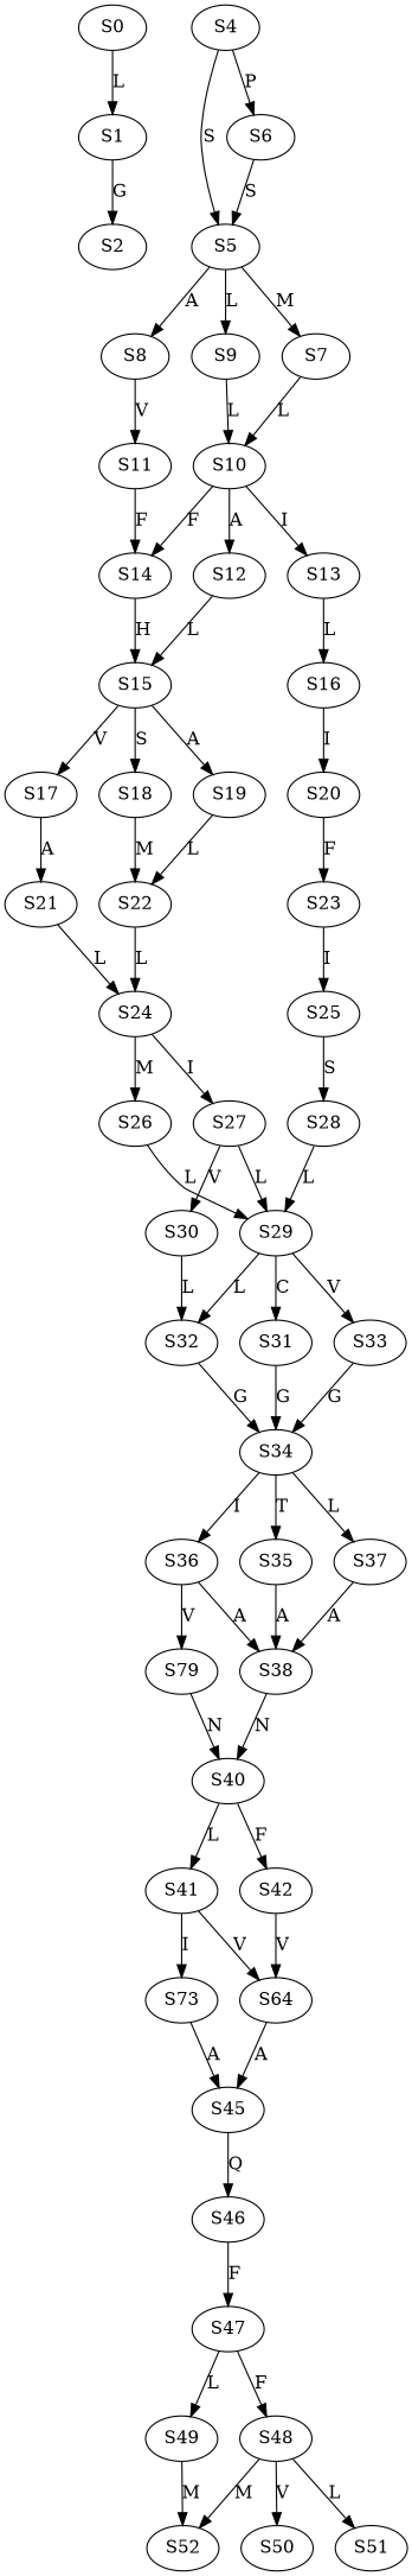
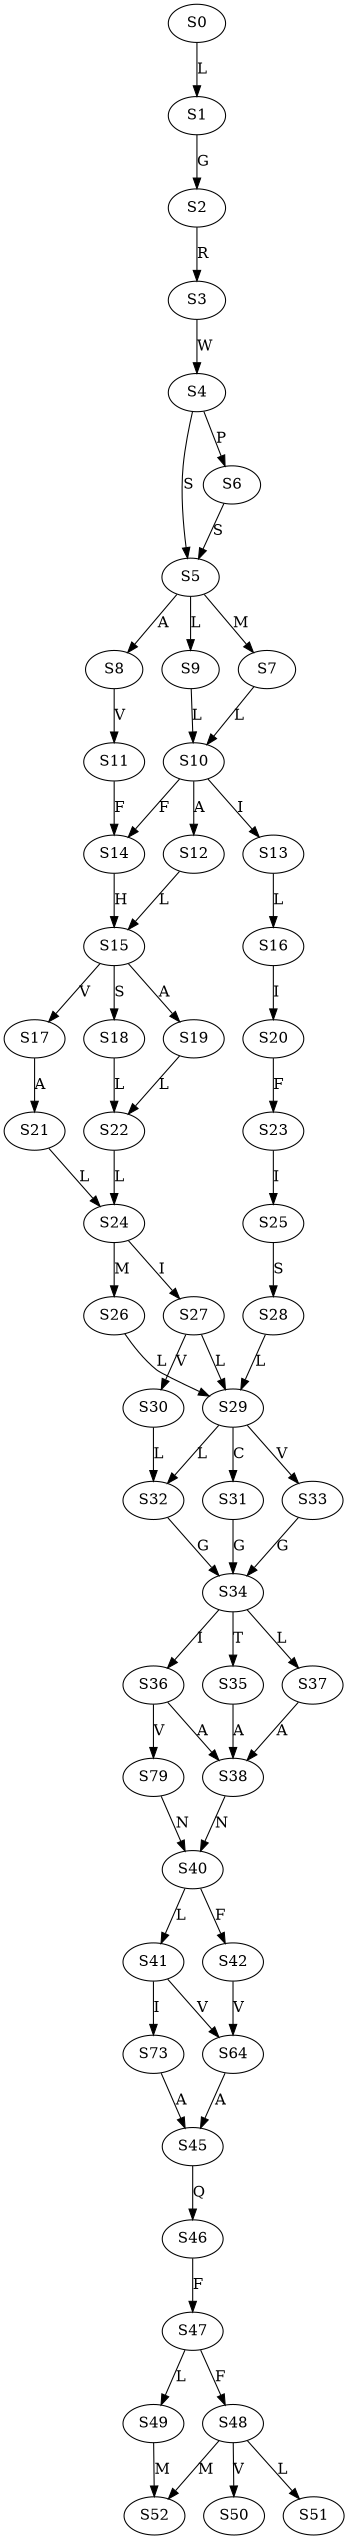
  strict digraph {
    S0
    S1
    S2
+   S3
    S4
    S5
    S6
    S7
    S8
    S9
    S10
    S11
    S12
    S13
    S14
    S15
    S16
    S17
    S18
    S19
    S20
    S21
    S22
    S23
    S24
    S25
    S26
    S27
    S28
    S29
    S30
    S31
    S32
    S33
    S34
    S35
    S36
    S37
    S38
    n40 [label=S79]
    S40
    S41
    S42
    n44 [label=S73]
    n45 [label=S64]
    S45
    S46
    S47
    S48
    S49
    S50
    S51
    S52
    S0 -> S1 [label=L]
    S1 -> S2 [label=G]
+   S2 -> S3 [label=R]
+   S3 -> S4 [label=W]
    S4 -> S5 [label=S]
    S4 -> S6 [label=P]
    S5 -> S7 [label=M]
    S5 -> S8 [label=A]
    S5 -> S9 [label=L]
    S6 -> S5 [label=S]
    S7 -> S10 [label=L]
    S8 -> S11 [label=V]
    S9 -> S10 [label=L]
    S10 -> S12 [label=A]
    S10 -> S13 [label=I]
    S10 -> S14 [label=F]
    S11 -> S14 [label=F]
    S12 -> S15 [label=L]
    S13 -> S16 [label=L]
    S14 -> S15 [label=H]
    S15 -> S17 [label=V]
    S15 -> S18 [label=S]
    S15 -> S19 [label=A]
    S16 -> S20 [label=I]
    S17 -> S21 [label=A]
-   S18 -> S22 [label=M]
+   S18 -> S22 [label=L]
    S19 -> S22 [label=L]
    S20 -> S23 [label=F]
    S21 -> S24 [label=L]
    S22 -> S24 [label=L]
    S23 -> S25 [label=I]
    S24 -> S26 [label=M]
    S24 -> S27 [label=I]
    S25 -> S28 [label=S]
    S26 -> S29 [label=L]
    S27 -> S29 [label=L]
    S27 -> S30 [label=V]
    S28 -> S29 [label=L]
    S29 -> S31 [label=C]
    S29 -> S32 [label=L]
    S29 -> S33 [label=V]
    S30 -> S32 [label=L]
    S31 -> S34 [label=G]
    S32 -> S34 [label=G]
    S33 -> S34 [label=G]
    S34 -> S35 [label=T]
    S34 -> S36 [label=I]
    S34 -> S37 [label=L]
    S35 -> S38 [label=A]
    S36 -> S38 [label=A]
    S36 -> n40 [label=V]
    S37 -> S38 [label=A]
    S38 -> S40 [label=N]
    n40 -> S40 [label=N]
    S40 -> S41 [label=L]
    S40 -> S42 [label=F]
    S41 -> n44 [label=I]
    S41 -> n45 [label=V]
    S42 -> n45 [label=V]
    n44 -> S45 [label=A]
    n45 -> S45 [label=A]
    S45 -> S46 [label=Q]
    S46 -> S47 [label=F]
    S47 -> S48 [label=F]
    S47 -> S49 [label=L]
    S48 -> S50 [label=V]
    S48 -> S51 [label=L]
    S48 -> S52 [label=M]
    S49 -> S52 [label=M]
  }
